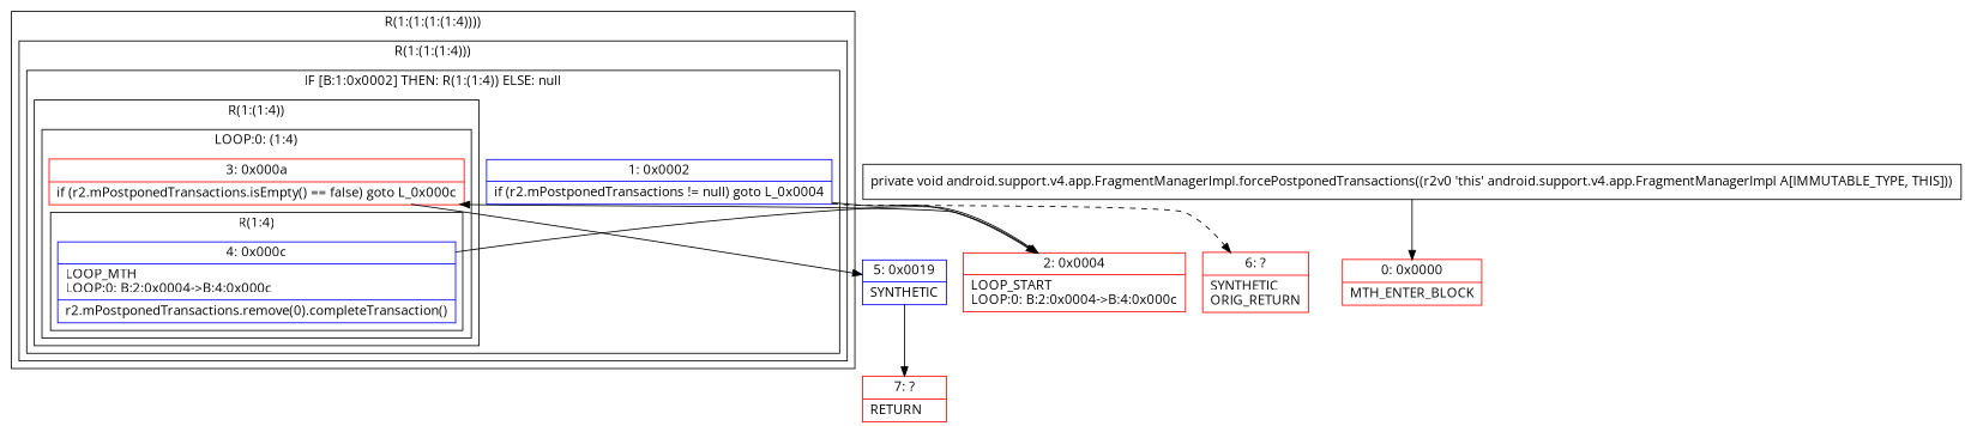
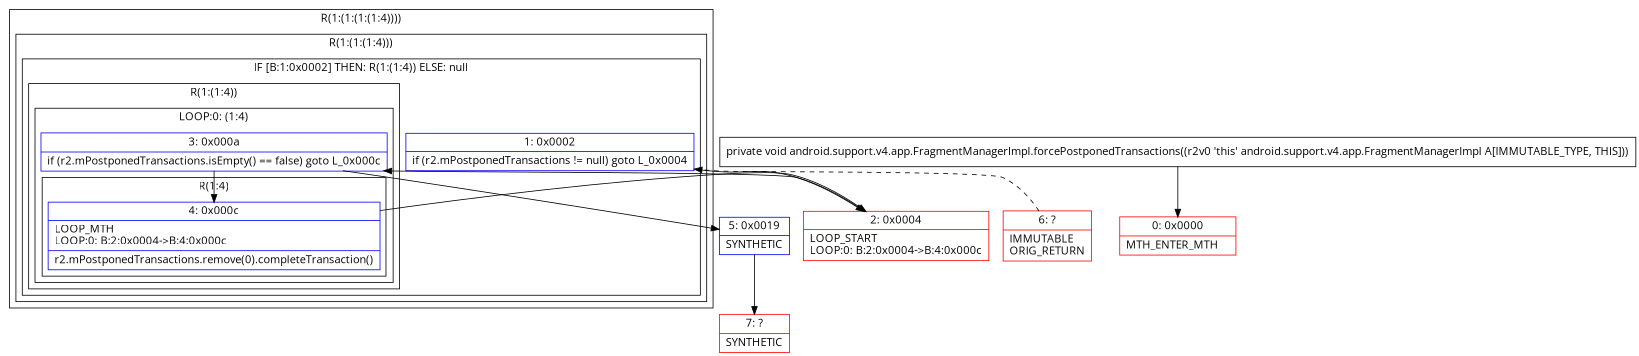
  digraph {
    fontname="Open Sans"
    node [color=blue fontname="Open Sans" shape=record]
    edge [fontname="Open Sans"]
    n1 [label="{4\:\ 0x000c|LOOP_MTH\lLOOP:0: B:2:0x0004\-\>B:4:0x000c\l|r2.mPostponedTransactions.remove(0).completeTransaction()\l}"]
-   n2 [color=red label="{3\:\ 0x000a|if (r2.mPostponedTransactions.isEmpty() == false) goto L_0x000c\l}"]
+   n2 [label="{3\:\ 0x000a|if (r2.mPostponedTransactions.isEmpty() == false) goto L_0x000c\l}"]
    n3 [label="{1\:\ 0x0002|if (r2.mPostponedTransactions != null) goto L_0x0004\l}"]
    n4 [color=red label="{2\:\ 0x0004|LOOP_START\lLOOP:0: B:2:0x0004\-\>B:4:0x000c\l}"]
    n5 [label="{5\:\ 0x0019|SYNTHETIC\l}"]
-   n6 [color=red label="{6\:\ ?|SYNTHETIC\lORIG_RETURN\l}"]
-   n7 [color=red label="{7\:\ ?|RETURN\l}"]
-   n8 [color=red label="{0\:\ 0x0000|MTH_ENTER_BLOCK\l}"]
+   n6 [color=red label="{6\:\ ?|IMMUTABLE\lORIG_RETURN\l}"]
+   n7 [color=red label="{7\:\ ?|SYNTHETIC\l}"]
+   n8 [color=red label="{0\:\ 0x0000|MTH_ENTER_MTH\l}"]
    n9 [label="{private void android.support.v4.app.FragmentManagerImpl.forcePostponedTransactions((r2v0 'this' android.support.v4.app.FragmentManagerImpl A[IMMUTABLE_TYPE, THIS])) }" color=""]
    subgraph cluster_1 {
      label="R(1:(1:(1:(1:4))))"
      subgraph cluster_2 {
        label="R(1:(1:(1:4)))"
        subgraph cluster_3 {
          label="IF [B:1:0x0002] THEN: R(1:(1:4)) ELSE: null"
          n3
          subgraph cluster_4 {
            label="R(1:(1:4))"
            subgraph cluster_5 {
              label="LOOP:0: (1:4)"
              n2
              subgraph cluster_6 {
                label="R(1:4)"
                n1
              }
            }
          }
        }
      }
    }
    n1 -> n4
+   n2 -> n1
    n2 -> n5 [style=solid]
    n3 -> n4
-   n3 -> n6 [style=dashed]
+   n6 -> n3 [style=dashed]
    n4 -> n2
    n5 -> n7
    n9 -> n8
  }
